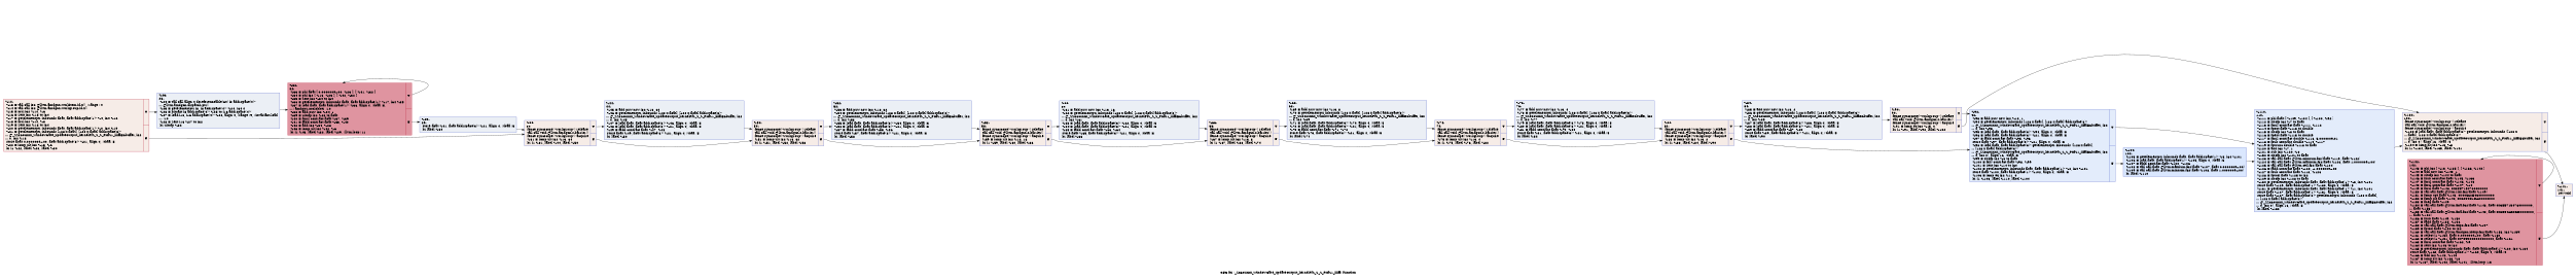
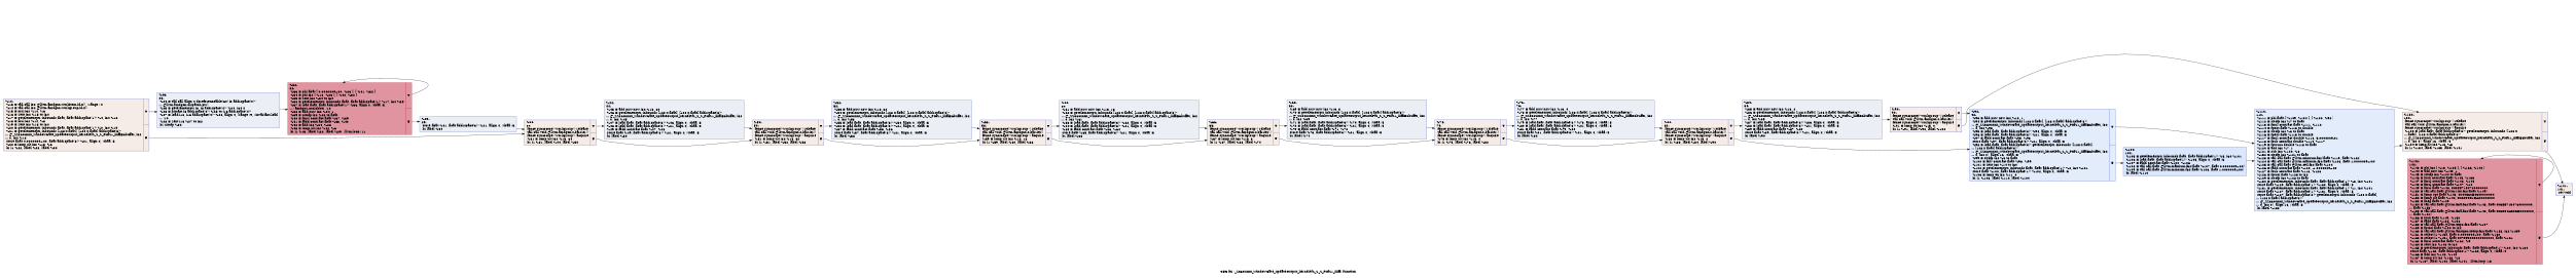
  digraph {
    label="CFG for '_Z36cunnx_WindowGate_updateOutput_kernelPfS_S_S_PKfS1_iiiffi' function"
    rankdir=LR
    node [color="#3d50c3ff" fillcolor="#ead5c970" shape=record style=filled]
    edge [tailport=s0]
-   n1 [color="#b70d28ff" label="{%12:\l  %13 = tail call i32 @llvm.amdgcn.workitem.id.x(), !range !4\l  %14 = tail call i32 @llvm.amdgcn.workgroup.id.x()\l  %15 = mul i32 %14, %6\l  %16 = zext i32 %15 to i64\l  %17 = getelementptr inbounds float, float addrspace(1)* %4, i64 %16\l  %18 = mul i32 %14, %8\l  %19 = zext i32 %18 to i64\l  %20 = getelementptr inbounds float, float addrspace(1)* %0, i64 %19\l  %21 = getelementptr inbounds [128 x float], [128 x float] addrspace(3)*\l... @_ZZ36cunnx_WindowGate_updateOutput_kernelPfS_S_S_PKfS1_iiiffiE6buffer, i32\l... 0, i32 %13\l  store float 0.000000e+00, float addrspace(3)* %21, align 4, !tbaa !5\l  %22 = icmp ult i32 %13, %6\l  br i1 %22, label %23, label %30\l|{<s0>T|<s1>F}}"]
+   n1 [label="{%12:\l  %13 = tail call i32 @llvm.amdgcn.workitem.id.x(), !range !4\l  %14 = tail call i32 @llvm.amdgcn.workgroup.id.x()\l  %15 = mul i32 %14, %6\l  %16 = zext i32 %15 to i64\l  %17 = getelementptr inbounds float, float addrspace(1)* %4, i64 %16\l  %18 = mul i32 %14, %8\l  %19 = zext i32 %18 to i64\l  %20 = getelementptr inbounds float, float addrspace(1)* %0, i64 %19\l  %21 = getelementptr inbounds [128 x float], [128 x float] addrspace(3)*\l... @_ZZ36cunnx_WindowGate_updateOutput_kernelPfS_S_S_PKfS1_iiiffiE6buffer, i32\l... 0, i32 %13\l  store float 0.000000e+00, float addrspace(3)* %21, align 4, !tbaa !5\l  %22 = icmp ult i32 %13, %6\l  br i1 %22, label %23, label %30\l|{<s0>T|<s1>F}}"]
    n2 [fillcolor="#d1dae970" label="{%23:\l23:                                               \l  %24 = tail call align 4 dereferenceable(64) i8 addrspace(4)*\l... @llvm.amdgcn.dispatch.ptr()\l  %25 = getelementptr i8, i8 addrspace(4)* %24, i64 4\l  %26 = bitcast i8 addrspace(4)* %25 to i16 addrspace(4)*\l  %27 = load i16, i16 addrspace(4)* %26, align 4, !range !9, !invariant.load\l... !10\l  %28 = zext i16 %27 to i32\l  br uitofp %32\l}"]
    n3 [label="{%30:\l30:                                               \l  fence syncscope(\"workgroup\") release\l  tail call void @llvm.amdgcn.s.barrier()\l  fence syncscope(\"workgroup\") acquire\l  %31 = icmp ult i32 %13, 64\l  br i1 %31, label %44, label %50\l|{<s0>T|<s1>F}}"]
    n4 [color="#b70d28ff" fillcolor="#b70d2870" label="{%32:\l32:                                               \l  %33 = phi float [ 0.000000e+00, %23 ], [ %41, %32 ]\l  %34 = phi i32 [ %13, %23 ], [ %42, %32 ]\l  %35 = zext i32 %34 to i64\l  %36 = getelementptr inbounds float, float addrspace(1)* %17, i64 %35\l  %37 = load float, float addrspace(1)* %36, align 4, !tbaa !5,\l... !amdgpu.noclobber !10\l  %38 = add nuw i32 %34, 1\l  %39 = uitofp i32 %38 to float\l  %40 = fmul contract float %37, %39\l  %41 = fadd contract float %33, %40\l  %42 = add i32 %34, %28\l  %43 = icmp ult i32 %42, %6\l  br i1 %43, label %32, label %29, !llvm.loop !11\l|{<s0>T|<s1>F}}"]
    n5 [fillcolor="#d1dae970" label="{%44:\l44:                                               \l  %45 = add nuw nsw i32 %13, 64\l  %46 = getelementptr inbounds [128 x float], [128 x float] addrspace(3)*\l... @_ZZ36cunnx_WindowGate_updateOutput_kernelPfS_S_S_PKfS1_iiiffiE6buffer, i32\l... 0, i32 %45\l  %47 = load float, float addrspace(3)* %46, align 4, !tbaa !5\l  %48 = load float, float addrspace(3)* %21, align 4, !tbaa !5\l  %49 = fadd contract float %47, %48\l  store float %49, float addrspace(3)* %21, align 4, !tbaa !5\l  br label %50\l}"]
    n6 [label="{%50:\l50:                                               \l  fence syncscope(\"workgroup\") release\l  tail call void @llvm.amdgcn.s.barrier()\l  fence syncscope(\"workgroup\") acquire\l  %51 = icmp ult i32 %13, 32\l  br i1 %51, label %52, label %58\l|{<s0>T|<s1>F}}"]
    n7 [fillcolor="#d1dae970" label="{%29:\l29:                                               \l  store float %41, float addrspace(3)* %21, align 4, !tbaa !5\l  br label %30\l}"]
    n8 [fillcolor="#d1dae970" label="{%52:\l52:                                               \l  %53 = add nuw nsw i32 %13, 32\l  %54 = getelementptr inbounds [128 x float], [128 x float] addrspace(3)*\l... @_ZZ36cunnx_WindowGate_updateOutput_kernelPfS_S_S_PKfS1_iiiffiE6buffer, i32\l... 0, i32 %53\l  %55 = load float, float addrspace(3)* %54, align 4, !tbaa !5\l  %56 = load float, float addrspace(3)* %21, align 4, !tbaa !5\l  %57 = fadd contract float %55, %56\l  store float %57, float addrspace(3)* %21, align 4, !tbaa !5\l  br label %58\l}"]
    n9 [label="{%58:\l58:                                               \l  fence syncscope(\"workgroup\") release\l  tail call void @llvm.amdgcn.s.barrier()\l  fence syncscope(\"workgroup\") acquire\l  %59 = icmp ult i32 %13, 16\l  br i1 %59, label %60, label %66\l|{<s0>T|<s1>F}}"]
    n10 [fillcolor="#d1dae970" label="{%60:\l60:                                               \l  %61 = add nuw nsw i32 %13, 16\l  %62 = getelementptr inbounds [128 x float], [128 x float] addrspace(3)*\l... @_ZZ36cunnx_WindowGate_updateOutput_kernelPfS_S_S_PKfS1_iiiffiE6buffer, i32\l... 0, i32 %61\l  %63 = load float, float addrspace(3)* %62, align 4, !tbaa !5\l  %64 = load float, float addrspace(3)* %21, align 4, !tbaa !5\l  %65 = fadd contract float %63, %64\l  store float %65, float addrspace(3)* %21, align 4, !tbaa !5\l  br label %66\l}"]
    n11 [label="{%66:\l66:                                               \l  fence syncscope(\"workgroup\") release\l  tail call void @llvm.amdgcn.s.barrier()\l  fence syncscope(\"workgroup\") acquire\l  %67 = icmp ult i32 %13, 8\l  br i1 %67, label %68, label %74\l|{<s0>T|<s1>F}}"]
    n12 [fillcolor="#d1dae970" label="{%68:\l68:                                               \l  %69 = add nuw nsw i32 %13, 8\l  %70 = getelementptr inbounds [128 x float], [128 x float] addrspace(3)*\l... @_ZZ36cunnx_WindowGate_updateOutput_kernelPfS_S_S_PKfS1_iiiffiE6buffer, i32\l... 0, i32 %69\l  %71 = load float, float addrspace(3)* %70, align 4, !tbaa !5\l  %72 = load float, float addrspace(3)* %21, align 4, !tbaa !5\l  %73 = fadd contract float %71, %72\l  store float %73, float addrspace(3)* %21, align 4, !tbaa !5\l  br label %74\l}"]
    n13 [label="{%74:\l74:                                               \l  fence syncscope(\"workgroup\") release\l  tail call void @llvm.amdgcn.s.barrier()\l  fence syncscope(\"workgroup\") acquire\l  %75 = icmp ult i32 %13, 4\l  br i1 %75, label %76, label %82\l|{<s0>T|<s1>F}}"]
    n14 [fillcolor="#d1dae970" label="{%76:\l76:                                               \l  %77 = add nuw nsw i32 %13, 4\l  %78 = getelementptr inbounds [128 x float], [128 x float] addrspace(3)*\l... @_ZZ36cunnx_WindowGate_updateOutput_kernelPfS_S_S_PKfS1_iiiffiE6buffer, i32\l... 0, i32 %77\l  %79 = load float, float addrspace(3)* %78, align 4, !tbaa !5\l  %80 = load float, float addrspace(3)* %21, align 4, !tbaa !5\l  %81 = fadd contract float %79, %80\l  store float %81, float addrspace(3)* %21, align 4, !tbaa !5\l  br label %82\l}"]
    n15 [label="{%82:\l82:                                               \l  fence syncscope(\"workgroup\") release\l  tail call void @llvm.amdgcn.s.barrier()\l  fence syncscope(\"workgroup\") acquire\l  %83 = icmp ult i32 %13, 2\l  br i1 %83, label %84, label %90\l|{<s0>T|<s1>F}}"]
    n16 [fillcolor="#d1dae970" label="{%84:\l84:                                               \l  %85 = add nuw nsw i32 %13, 2\l  %86 = getelementptr inbounds [128 x float], [128 x float] addrspace(3)*\l... @_ZZ36cunnx_WindowGate_updateOutput_kernelPfS_S_S_PKfS1_iiiffiE6buffer, i32\l... 0, i32 %85\l  %87 = load float, float addrspace(3)* %86, align 4, !tbaa !5\l  %88 = load float, float addrspace(3)* %21, align 4, !tbaa !5\l  %89 = fadd contract float %87, %88\l  store float %89, float addrspace(3)* %21, align 4, !tbaa !5\l  br label %90\l}"]
    n17 [fillcolor="#bfd3f670" label="{%92:\l92:                                               \l  %93 = add nuw nsw i32 %13, 1\l  %94 = getelementptr inbounds [128 x float], [128 x float] addrspace(3)*\l... @_ZZ36cunnx_WindowGate_updateOutput_kernelPfS_S_S_PKfS1_iiiffiE6buffer, i32\l... 0, i32 %93\l  %95 = load float, float addrspace(3)* %94, align 4, !tbaa !5\l  %96 = load float, float addrspace(3)* %21, align 4, !tbaa !5\l  %97 = fadd contract float %95, %96\l  store float %97, float addrspace(3)* %21, align 4, !tbaa !5\l  %98 = load float, float addrspace(3)* getelementptr inbounds ([128 x float],\l... [128 x float] addrspace(3)*\l... @_ZZ36cunnx_WindowGate_updateOutput_kernelPfS_S_S_PKfS1_iiiffiE6buffer, i32\l... 0, i32 0), align 16, !tbaa !5\l  %99 = sitofp i32 %6 to float\l  %100 = fdiv contract float %98, %99\l  %101 = zext i32 %14 to i64\l  %102 = getelementptr inbounds float, float addrspace(1)* %2, i64 %101\l  store float %100, float addrspace(1)* %102, align 4, !tbaa !5\l  %103 = icmp eq i32 %11, 0\l  br i1 %103, label %110, label %104\l|{<s0>T|<s1>F}}"]
    n18 [label="{%90:\l90:                                               \l  fence syncscope(\"workgroup\") release\l  tail call void @llvm.amdgcn.s.barrier()\l  fence syncscope(\"workgroup\") acquire\l  %91 = icmp eq i32 %13, 0\l  br i1 %91, label %92, label %132\l|{<s0>T|<s1>F}}"]
    n19 [label="{%132:\l132:                                              \l  fence syncscope(\"workgroup\") release\l  tail call void @llvm.amdgcn.s.barrier()\l  fence syncscope(\"workgroup\") acquire\l  %133 = load float, float addrspace(3)* getelementptr inbounds ([128 x\l... float], [128 x float] addrspace(3)*\l... @_ZZ36cunnx_WindowGate_updateOutput_kernelPfS_S_S_PKfS1_iiiffiE6buffer, i32\l... 0, i32 0), align 16, !tbaa !5\l  %134 = icmp slt i32 %13, %8\l  br i1 %134, label %135, label %141\l|{<s0>T|<s1>F}}"]
    n20 [fillcolor="#bfd3f670" label="{%110:\l110:                                              \l  %111 = phi float [ %109, %104 ], [ %100, %92 ]\l  %112 = sitofp i32 %7 to float\l  %113 = fmul contract float %111, %112\l  %114 = fpext float %113 to double\l  %115 = sitofp i32 %8 to float\l  %116 = fpext float %115 to double\l  %117 = fmul contract double %116, 5.000000e-01\l  %118 = fsub contract double %114, %117\l  %119 = fptrunc double %118 to float\l  %120 = add i32 %7, 1\l  %121 = sub i32 %120, %8\l  %152 = sitofp i32 %121 to float\l  %123 = tail call float @llvm.minnum.f32(float %119, float %122)\l  %124 = tail call float @llvm.maxnum.f32(float %123, float 1.000000e+00)\l  %125 = tail call float @llvm.ceil.f32(float %124)\l  %126 = fadd contract float %125, -1.000000e+00\l  %127 = fsub contract float %113, %126\l  %128 = fptosi float %125 to i32\l  %129 = sitofp i32 %128 to float\l  %130 = getelementptr inbounds float, float addrspace(1)* %3, i64 %101\l  store float %129, float addrspace(1)* %130, align 4, !tbaa !5\l  %131 = getelementptr inbounds float, float addrspace(1)* %1, i64 %101\l  store float %127, float addrspace(1)* %131, align 4, !tbaa !5\l  store float %127, float addrspace(3)* getelementptr inbounds ([128 x float],\l... [128 x float] addrspace(3)*\l... @_ZZ36cunnx_WindowGate_updateOutput_kernelPfS_S_S_PKfS1_iiiffiE6buffer, i32\l... 0, i32 0), align 16, !tbaa !5\l  br label %132\l}"]
    n21 [fillcolor="#abc8fd70" label="{%104:\l104:                                              \l  %105 = getelementptr inbounds float, float addrspace(1)* %5, i64 %101\l  %106 = load float, float addrspace(1)* %105, align 4, !tbaa !5\l  %107 = fadd contract float %100, %106\l  %108 = tail call float @llvm.maxnum.f32(float %107, float 0.000000e+00)\l  %109 = tail call float @llvm.minnum.f32(float %108, float 1.000000e+00)\l  br label %110\l}"]
    n22 [label="{%141:\l141:                                              \l  ret void\l}"]
    n23 [color="#b70d28ff" fillcolor="#b70d2870" label="{%142:\l142:                                              \l  %143 = phi i32 [ %13, %135 ], [ %166, %142 ]\l  %144 = add nsw i32 %143, 1\l  %145 = sitofp i32 %144 to float\l  %146 = fsub contract float %145, %133\l  %147 = fmul contract float %146, %146\l  %148 = fmul contract float %147, %10\l  %149 = fmul float %148, 0x3FF7154760000000\l  %150 = tail call float @llvm.rint.f32(float %149)\l  %151 = fcmp ogt float %148, 0x40562E4300000000\l  %152 = fcmp olt float %148, 0xC059D1DA00000000\l  %153 = fneg float %149\l  %154 = tail call float @llvm.fma.f32(float %148, float 0x3FF7154760000000,\l... float %153)\l  %155 = tail call float @llvm.fma.f32(float %148, float 0x3E54AE0BE0000000,\l... float %154)\l  %156 = fsub float %149, %150\l  %157 = fadd float %155, %156\l  %158 = tail call float @llvm.exp2.f32(float %157)\l  %159 = fptosi float %150 to i32\l  %160 = tail call float @llvm.amdgcn.ldexp.f32(float %158, i32 %159)\l  %161 = select i1 %152, float 0.000000e+00, float %160\l  %162 = select i1 %151, float 0x7FF0000000000000, float %161\l  %163 = fmul contract float %162, %9\l  %164 = sext i32 %143 to i64\l  %165 = getelementptr inbounds float, float addrspace(1)* %20, i64 %164\l  store float %163, float addrspace(1)* %165, align 4, !tbaa !5\l  %166 = add i32 %143, %140\l  %167 = icmp slt i32 %166, %8\l  br i1 %167, label %142, label %141, !llvm.loop !13\l|{<s0>T|<s1>F}}"]
    n1 -> n2
    n1 -> n3 [tailport=s1]
    n2 -> n4
    n3 -> n5
    n3 -> n6 [tailport=s1]
    n4 -> n4
    n4 -> n7 [tailport=s1]
    n5 -> n6
    n6 -> n8
    n6 -> n9 [tailport=s1]
    n7 -> n3
    n8 -> n9
    n9 -> n10
    n9 -> n11 [tailport=s1]
    n10 -> n11
    n11 -> n12
    n11 -> n13 [tailport=s1]
    n12 -> n13
    n13 -> n14
    n13 -> n15 [tailport=s1]
    n14 -> n15
    n15 -> n16
    n15 -> n17 [tailport=s1]
    n16 -> n18
    n17 -> n20
    n17 -> n21 [tailport=s1]
    n18 -> n17
    n18 -> n19 [tailport=s1]
    n19 -> n22 [tailport=s1]
    n20 -> n19
    n21 -> n20
    n23 -> n22 [tailport=s1]
    n23 -> n23
  }
